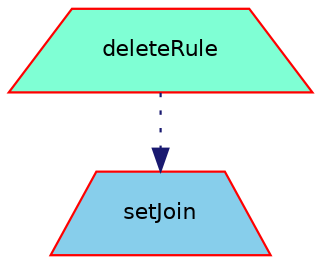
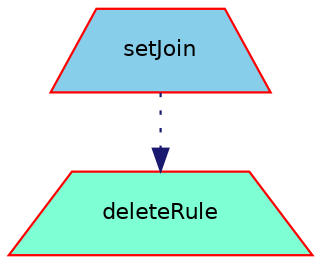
  digraph {
    rankdir=TB
    node [color=red fontname=Helvetica fontsize=10 shape=trapezium style=filled]
    n1 [fillcolor=aquamarine fontcolor=black height=0.2 label=deleteRule width=0.4]
    n2 [fillcolor=skyblue height=0.2 label=setJoin width=0.4]
-   n1 -> n2 [color=midnightblue fontname=Helvetica fontsize=10 labelfontname=Helvetica labelfontsize=10 style=dotted]
+   n2 -> n1 [color=midnightblue fontname=Helvetica fontsize=10 labelfontname=Helvetica labelfontsize=10 style=dotted]
  }
